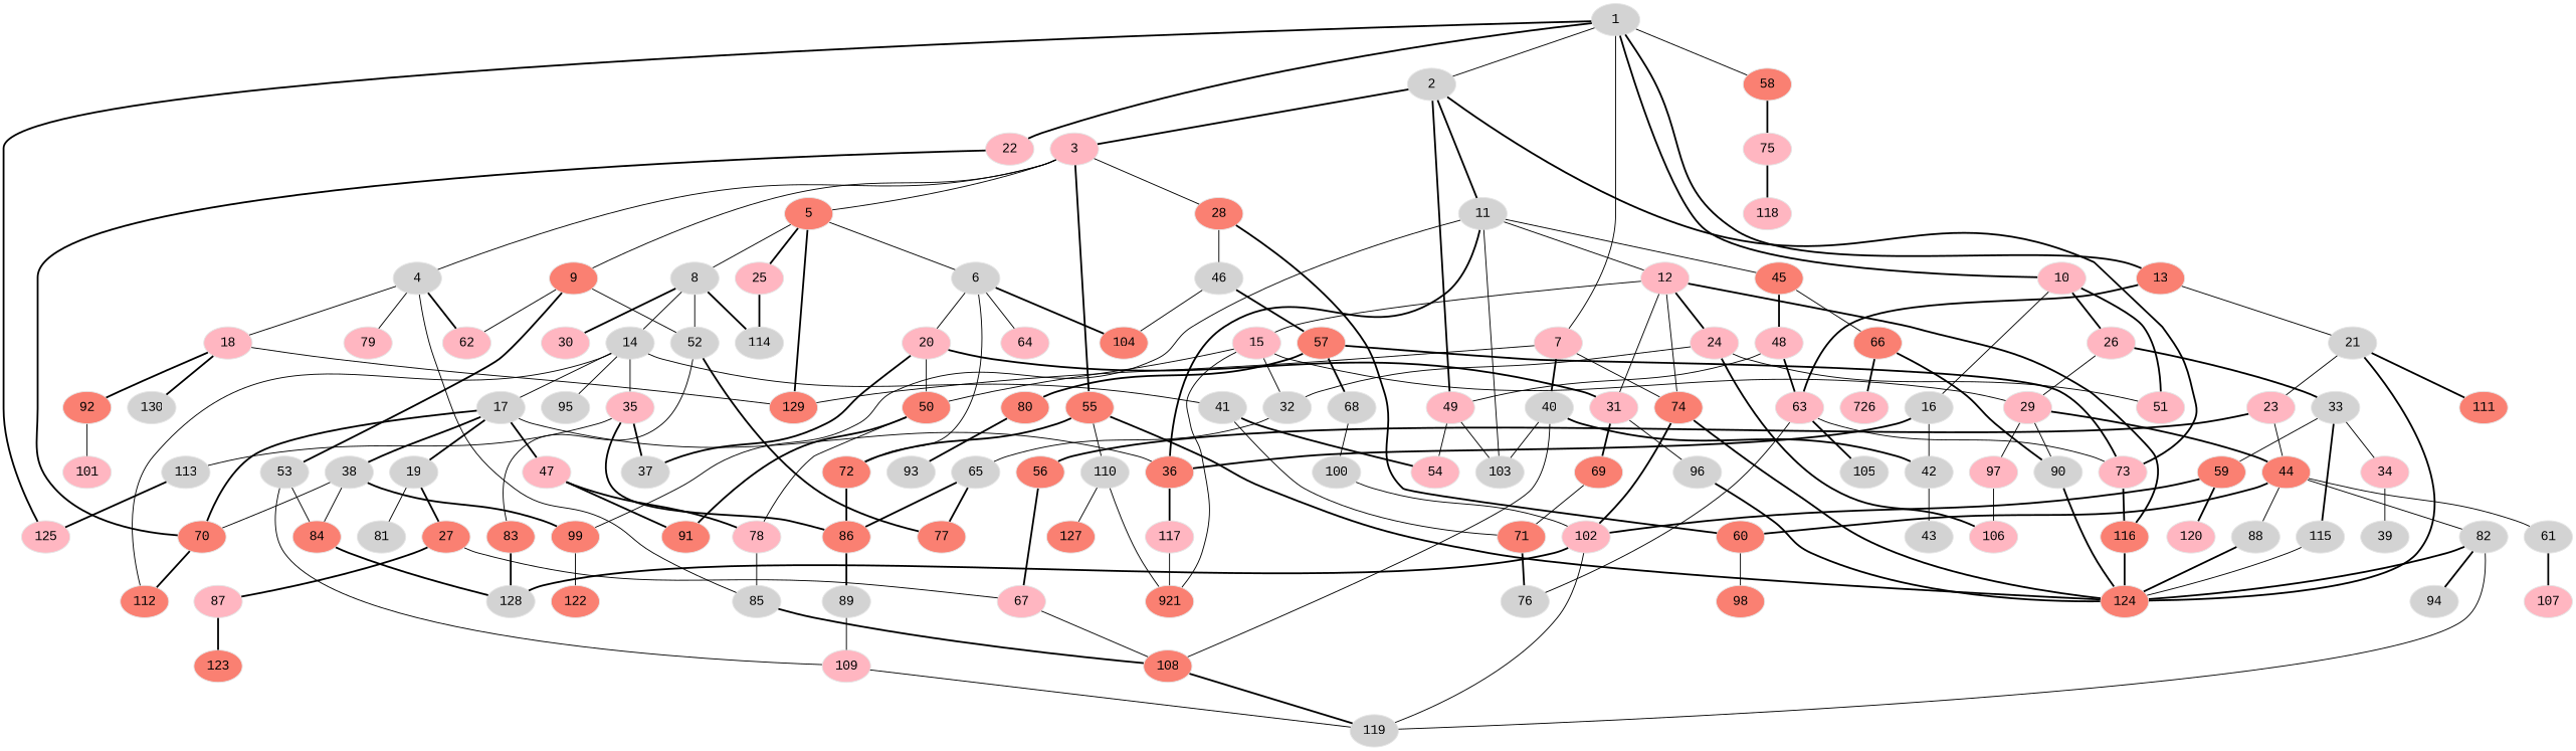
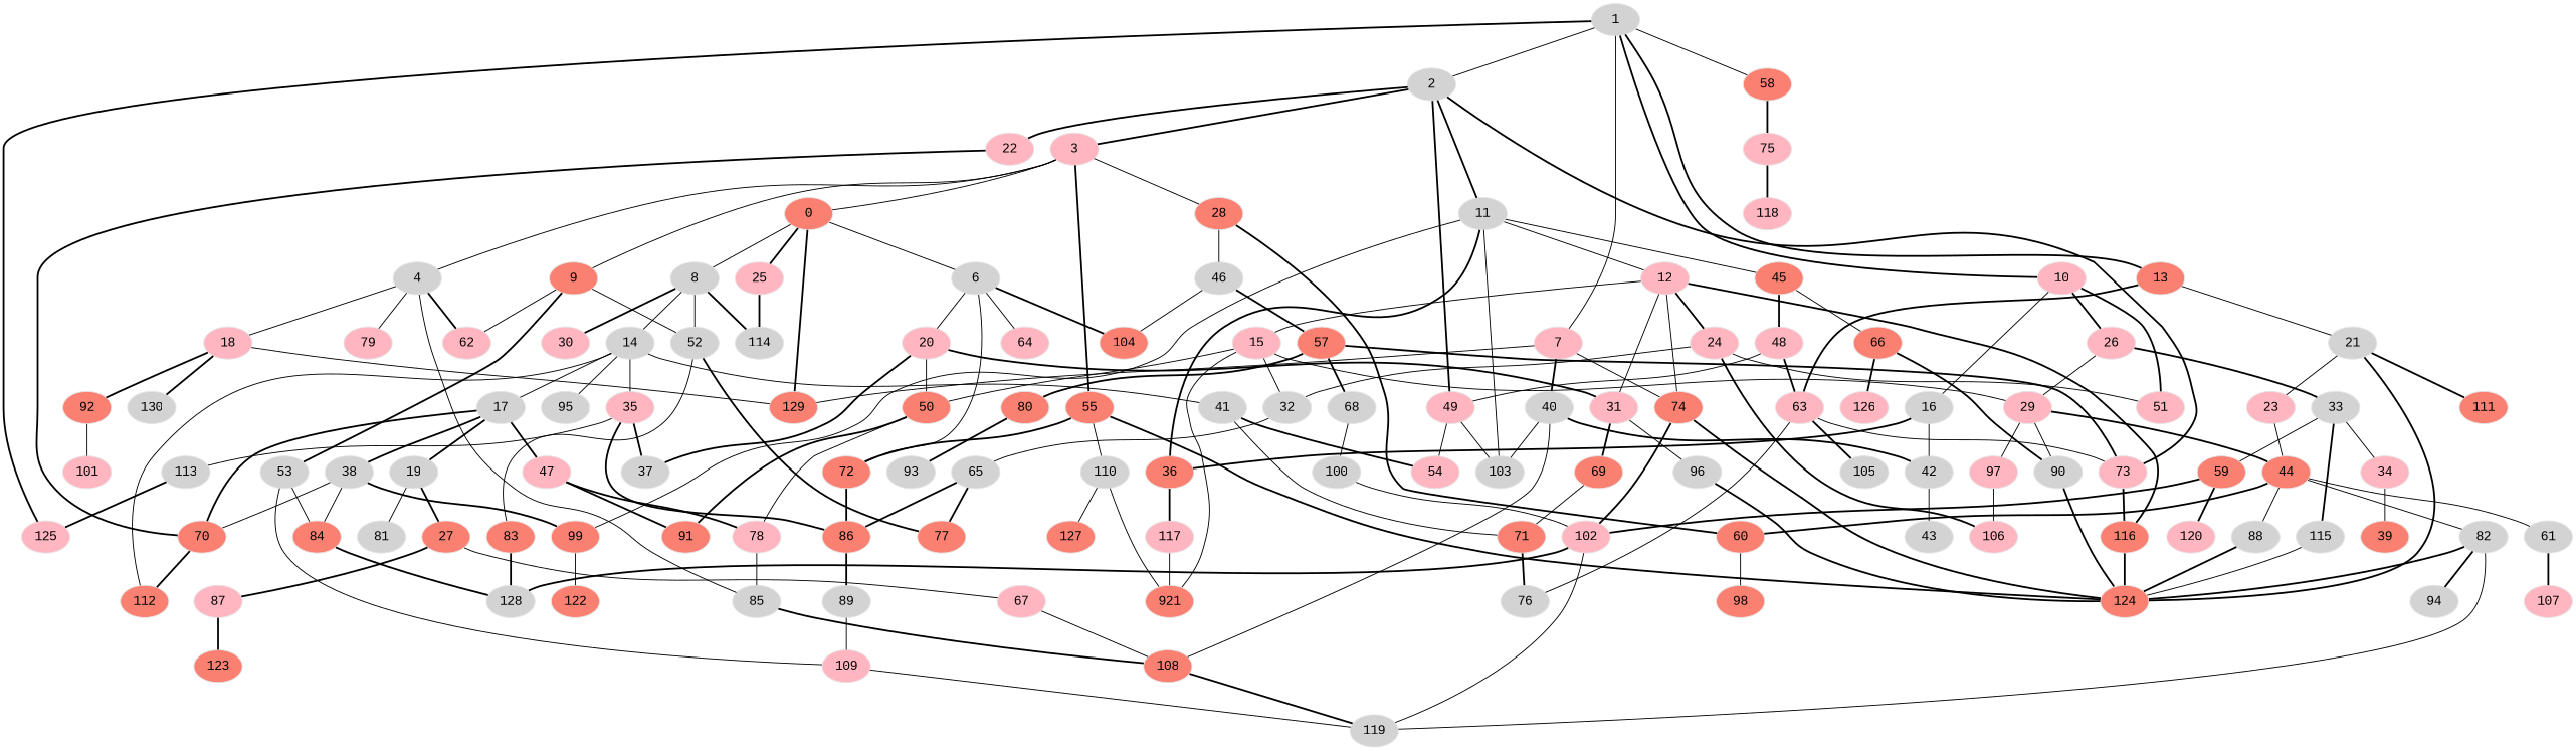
  graph {
    fontname="Liberation Mono"
    node [color=gray90 fillcolor=lightgrey fontname="Liberation Mono" style=filled]
    edge [fontname="Liberation Mono" style=solid]
    1
    2
    7 [fillcolor=lightpink]
    10 [fillcolor=lightpink]
    13 [fillcolor=salmon]
    22 [fillcolor=lightpink]
    58 [fillcolor=salmon]
    125 [fillcolor=lightpink]
    3 [fillcolor=lightpink]
    11
    49 [fillcolor=lightpink]
    73 [fillcolor=lightpink]
    129 [fillcolor=salmon]
    40
    74 [fillcolor=salmon]
    16
    26 [fillcolor=lightpink]
    51 [fillcolor=lightpink]
    21
    63 [fillcolor=lightpink]
    70 [fillcolor=salmon]
    75 [fillcolor=lightpink]
    4
-   5 [fillcolor=salmon]
+   5 [fillcolor=salmon label=0]
    9 [fillcolor=salmon]
    28 [fillcolor=salmon]
    55 [fillcolor=salmon]
    12 [fillcolor=lightpink]
    36 [fillcolor=salmon]
    45 [fillcolor=salmon]
    99 [fillcolor=salmon]
    103
    54 [fillcolor=lightpink]
    116 [fillcolor=salmon]
    18 [fillcolor=lightpink]
    62 [fillcolor=lightpink]
    79 [fillcolor=lightpink]
    85
    6
    8
    25 [fillcolor=lightpink]
    52
    53
    46
    60 [fillcolor=salmon]
    72 [fillcolor=salmon]
    124 [fillcolor=salmon]
    110
    92 [fillcolor=salmon]
    130
    108 [fillcolor=salmon]
    20 [fillcolor=lightpink]
    64 [fillcolor=lightpink]
    104 [fillcolor=salmon]
    14
    30 [fillcolor=lightpink]
    114
    31 [fillcolor=lightpink]
    50 [fillcolor=salmon]
    37
    86 [fillcolor=salmon]
    42
    102 [fillcolor=lightpink]
    17
    35 [fillcolor=lightpink]
    41
    95
    112 [fillcolor=salmon]
    77 [fillcolor=salmon]
    83 [fillcolor=salmon]
    84 [fillcolor=salmon]
    109 [fillcolor=lightpink]
    29 [fillcolor=lightpink]
    33
    15 [fillcolor=lightpink]
    24 [fillcolor=lightpink]
    117 [fillcolor=lightpink]
    48 [fillcolor=lightpink]
    66 [fillcolor=salmon]
    122 [fillcolor=salmon]
    32
    n82 [fillcolor=salmon label=921]
    106 [fillcolor=lightpink]
    69 [fillcolor=salmon]
    96
    113
    23 [fillcolor=lightpink]
    111 [fillcolor=salmon]
    76
    105
    19
    38
    47 [fillcolor=lightpink]
    71 [fillcolor=salmon]
    44 [fillcolor=salmon]
    90
    97 [fillcolor=lightpink]
    65
    78 [fillcolor=lightpink]
    91 [fillcolor=salmon]
    43
    27 [fillcolor=salmon]
    81
    101 [fillcolor=lightpink]
    67 [fillcolor=lightpink]
    87 [fillcolor=lightpink]
-   56 [fillcolor=salmon]
    61
    82
    88
    34 [fillcolor=lightpink]
    59 [fillcolor=salmon]
    115
    123 [fillcolor=salmon]
    57 [fillcolor=salmon]
    98 [fillcolor=salmon]
-   39
+   39 [fillcolor=salmon]
    120 [fillcolor=lightpink]
    89
    128
    119
    107 [fillcolor=lightpink]
    94
-   126 [fillcolor=lightpink label=726]
+   126 [fillcolor=lightpink]
    68
    80 [fillcolor=salmon]
    127 [fillcolor=salmon]
    100
    93
    118 [fillcolor=lightpink]
    1 -- 2
    1 -- 7
    1 -- 10 [style=bold]
    1 -- 13 [style=bold]
-   1 -- 22 [style=bold]
+   2 -- 22 [style=bold]
    1 -- 58
    1 -- 125 [style=bold]
    2 -- 3 [style=bold]
    2 -- 11 [style=bold]
    2 -- 49 [style=bold]
    2 -- 73 [style=bold]
    7 -- 129
    7 -- 40 [style=bold]
    7 -- 74
    10 -- 16
    10 -- 26 [style=bold]
    10 -- 51 [style=bold]
    13 -- 21
    13 -- 63 [style=bold]
    22 -- 70 [style=bold]
    58 -- 75 [style=bold]
    3 -- 4
    3 -- 5
    3 -- 9
    3 -- 28
    3 -- 55 [style=bold]
    11 -- 12
    11 -- 36 [style=bold]
    11 -- 45
    11 -- 99
    11 -- 103
    49 -- 103
    49 -- 54
    73 -- 116 [style=bold]
    40 -- 103
    40 -- 108
    40 -- 42 [style=bold]
    74 -- 124 [style=bold]
    74 -- 102 [style=bold]
    16 -- 36 [style=bold]
    16 -- 42
    26 -- 29
    26 -- 33 [style=bold]
    21 -- 124 [style=bold]
    21 -- 23
    21 -- 111 [style=bold]
    63 -- 73
    63 -- 76
    63 -- 105 [style=bold]
    70 -- 112 [style=bold]
    75 -- 118 [style=bold]
    4 -- 18
    4 -- 62 [style=bold]
    4 -- 79
    4 -- 85
    5 -- 129 [style=bold]
    5 -- 6
    5 -- 8
    5 -- 25 [style=bold]
    9 -- 62
    9 -- 52
    9 -- 53 [style=bold]
    28 -- 46
    28 -- 60 [style=bold]
    55 -- 72 [style=bold]
    55 -- 124 [style=bold]
    55 -- 110
    12 -- 74
    12 -- 116 [style=bold]
    12 -- 31
    12 -- 15
    12 -- 24 [style=bold]
    36 -- 117 [style=bold]
    45 -- 48 [style=bold]
    45 -- 66
    99 -- 122
    116 -- 124 [style=bold]
    18 -- 129
    18 -- 92 [style=bold]
    18 -- 130 [style=bold]
    85 -- 108 [style=bold]
    6 -- 72
    6 -- 20
    6 -- 64
    6 -- 104 [style=bold]
    8 -- 52
    8 -- 14
    8 -- 30 [style=bold]
    8 -- 114 [style=bold]
    25 -- 114 [style=bold]
    52 -- 77 [style=bold]
    52 -- 83
    53 -- 84
    53 -- 109
    46 -- 104
    46 -- 57 [style=bold]
    60 -- 98
    72 -- 86 [style=bold]
    110 -- n82
    110 -- 127
    92 -- 101
    108 -- 119 [style=bold]
    20 -- 31 [style=bold]
    20 -- 50
    20 -- 37 [style=bold]
    14 -- 17
    14 -- 35
    14 -- 41
    14 -- 95
    14 -- 112
    31 -- 69 [style=bold]
    31 -- 96
    50 -- 78
    50 -- 91 [style=bold]
    86 -- 89 [style=bold]
    42 -- 43
    102 -- 128 [style=bold]
    102 -- 119
    17 -- 70 [style=bold]
-   17 -- 36
    17 -- 19 [style=bold]
    17 -- 38 [style=bold]
    17 -- 47 [style=bold]
    35 -- 37 [style=bold]
    35 -- 86 [style=bold]
    35 -- 113
    41 -- 54 [style=bold]
    41 -- 71
    83 -- 128 [style=bold]
    84 -- 128 [style=bold]
    109 -- 119
    29 -- 44 [style=bold]
    29 -- 90
    29 -- 97
    33 -- 34
    33 -- 59
    33 -- 115 [style=bold]
    15 -- 50
    15 -- 29
    15 -- 32
    15 -- n82
    24 -- 51
    24 -- 32
    24 -- 106 [style=bold]
    117 -- n82
    48 -- 49
    48 -- 63 [style=bold]
    66 -- 90 [style=bold]
    66 -- 126 [style=bold]
    32 -- 65
    69 -- 71
    96 -- 124 [style=bold]
    113 -- 125 [style=bold]
    23 -- 44
-   23 -- 56 [style=bold]
    19 -- 27 [style=bold]
    19 -- 81
    38 -- 70
    38 -- 99 [style=bold]
    38 -- 84
    47 -- 78 [style=bold]
    47 -- 91 [style=bold]
    71 -- 76 [style=bold]
    44 -- 60 [style=bold]
    44 -- 61
    44 -- 82
    44 -- 88
    90 -- 124 [style=bold]
    97 -- 106
    65 -- 86 [style=bold]
    65 -- 77 [style=bold]
    78 -- 85
    27 -- 67
    27 -- 87 [style=bold]
    67 -- 108
    87 -- 123 [style=bold]
-   56 -- 67 [style=bold]
    61 -- 107 [style=bold]
    82 -- 124 [style=bold]
    82 -- 119
    82 -- 94 [style=bold]
    88 -- 124 [style=bold]
    34 -- 39
    59 -- 102 [style=bold]
    59 -- 120 [style=bold]
    115 -- 124
    57 -- 73 [style=bold]
    57 -- 68 [style=bold]
    57 -- 80 [style=bold]
    89 -- 109
    68 -- 100
    80 -- 93 [style=bold]
    100 -- 102
  }
